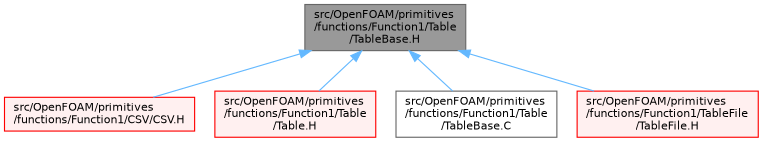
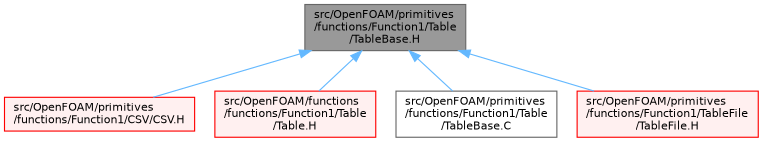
  digraph {
    node [color=red fillcolor="#FFF0F0" fontname=Helvetica fontsize=10 shape=box style=filled]
    edge [color=steelblue1 dir=back fontname=Helvetica fontsize=10 labelfontname=Helvetica labelfontsize=10 style=solid]
    n1 [color=gray40 fillcolor=grey60 fontcolor=black height=0.2 label="src/OpenFOAM/primitives\l/functions/Function1/Table\l/TableBase.H" width=0.4]
    n2 [height=0.2 label="src/OpenFOAM/primitives\l/functions/Function1/CSV/CSV.H" width=0.4]
-   n3 [height=0.2 label="src/OpenFOAM/primitives\l/functions/Function1/Table\l/Table.H" width=0.4]
+   n3 [height=0.2 label="src/OpenFOAM/functions\l/functions/Function1/Table\l/Table.H" width=0.4]
    n4 [color=grey40 fillcolor=white height=0.2 label="src/OpenFOAM/primitives\l/functions/Function1/Table\l/TableBase.C" width=0.4]
    n5 [height=0.2 label="src/OpenFOAM/primitives\l/functions/Function1/TableFile\l/TableFile.H" width=0.4]
    n1 -> n2
    n1 -> n3
    n1 -> n4
    n1 -> n5
  }
